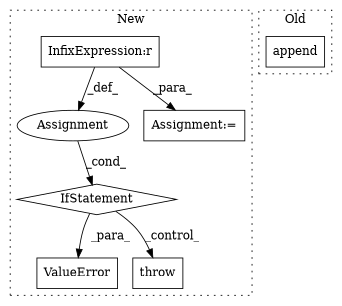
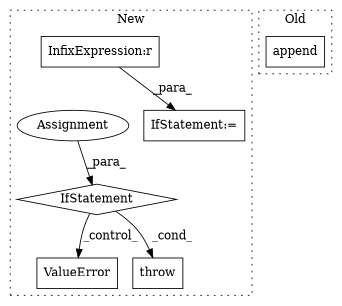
  digraph {
    node [a=32 shape=box]
    n1 [l="11,1" label=ValueError s="4741,4804"]
    n2 [a=53 l=6 label=throw s=4735]
    n3 [a=25 l="4,2" label=IfStatement s="4708,4721" shape=diamond]
    n4 [a=42 label=Assignment shape=ellipse]
    n5 [a=27 l=4 label="InfixExpression:r" s=4713]
-   n6 [a=7 l=1 label="Assignment:=" s=4627]
+   n6 [a=7 l=1 label="IfStatement:=" s=4627]
    n7 [l="7,1" label=append s="4661,4722"]
    subgraph cluster_1 {
      label=New
      style=dotted
      n1
      n2
      n3
      n4
      n5
      n6
    }
    subgraph cluster_2 {
      label=Old
      style=dotted
      n7
    }
-   n3 -> n1 [label=_para_]
-   n3 -> n2 [label=_control_]
-   n4 -> n3 [label=_cond_]
-   n5 -> n4 [label=_def_]
+   n3 -> n1 [label=_control_]
+   n3 -> n2 [label=_cond_]
+   n4 -> n3 [label=_para_]
    n5 -> n6 [label=_para_]
  }
